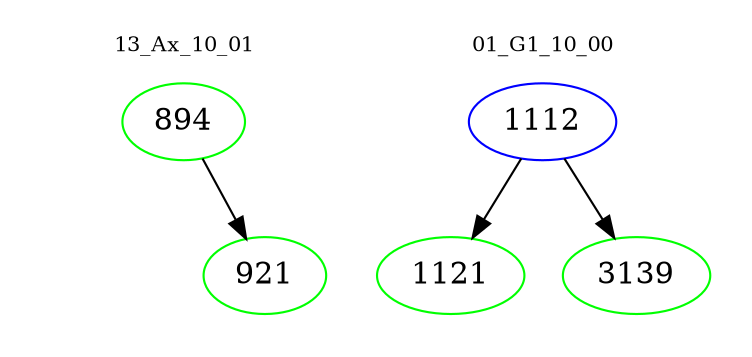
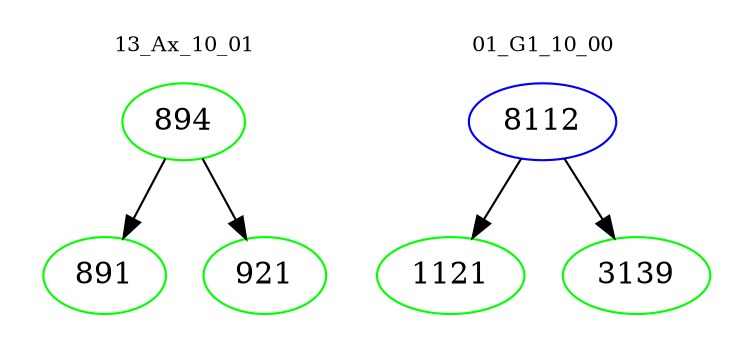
  digraph {
    node [color=green]
    edge [color=black]
    n1 [label=894]
+   n2 [label=891]
    n3 [label=921]
-   n4 [color=blue label=1112]
+   n4 [color=blue label=8112]
    n5 [label=1121]
    n6 [label=3139]
    subgraph cluster_1 {
      color=white
      fontsize=10
      label="13_Ax_10_01"
      n1
+     n2
      n3
    }
    subgraph cluster_2 {
      color=white
      fontsize=10
      label="01_G1_10_00"
      n4
      n5
      n6
    }
+   n1 -> n2
    n1 -> n3
    n4 -> n5
    n4 -> n6
  }
